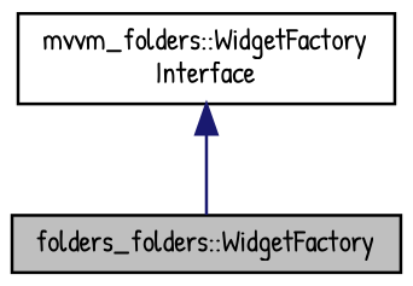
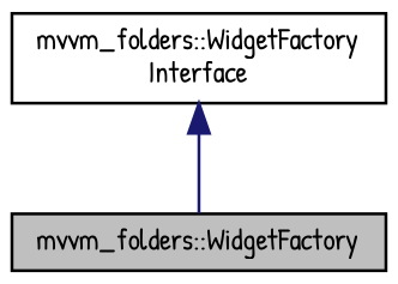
  digraph {
    fontname="Patrick Hand"
    node [color=black fontname="Patrick Hand" fontsize=10 shape=record style=filled]
-   n1 [fillcolor=grey75 fontcolor=black height=0.2 label="folders_folders::WidgetFactory" width=0.4]
+   n1 [fillcolor=grey75 fontcolor=black height=0.2 label="mvvm_folders::WidgetFactory" width=0.4]
    n2 [fillcolor=white height=0.2 label="mvvm_folders::WidgetFactory\lInterface" width=0.4]
    n2 -> n1 [color=midnightblue dir=back fontname="Patrick Hand" fontsize=10 labelfontname=Helvetica labelfontsize=10 style=solid]
  }
